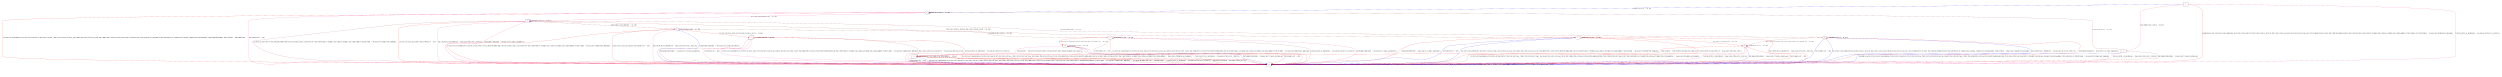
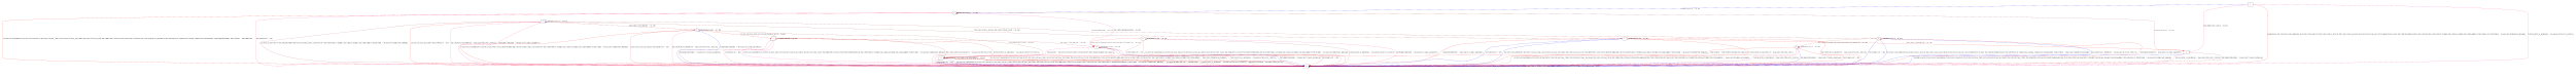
  digraph {
    fontname="Courier Prime"
    node [fontname="Courier Prime" shape=diamond]
    edge [arrowhead=diamond color=brown fontname="Courier Prime"]
    n1 [label=0 shape=box]
    n2 [label=1]
    n3 [label=2 shape=box]
    n4 [label=12 shape=parallelogram]
    n5 [label=3 shape=parallelogram]
    n6 [label=4]
    n7 [label=5 shape=ellipse]
    n8 [label=6]
    n9 [label=7 shape=parallelogram]
    n10 [label=8 shape=ellipse]
    n11 [label=9]
    n12 [label=10 shape=ellipse]
    n13 [label=11 shape=parallelogram]
    n1 -> n2 [color=blue label="TLS13ServerHello / No RSP"]
    n1 -> n3 [arrowhead=onormal color=deeppink label="TLS13EmptyCertificate / No RSP"]
    n1 -> n4 [arrowhead=onormal color=red label="NoRenegotiation-TLS13CertificateRequest-TLS13CertificateVerify-TLS13Certificate_invalid-TLS13Certificate_untrusted-TLS13Certificate_valid-TLS13EmptyCertificate-TLS13EncryptedExtensions-TLS13InvalidCertificateVerify-TLSApplicationData-TLSApplicationDataEmpty-TLSCloseNotify-TLSFinished / FatalAlert(unexpected_message)"]
    n1 -> n4 [arrowhead=normal color=deeppink label="TLS13SH_WITH_00_RandBytes / FatalAlert(protocol_version)"]
    n2 -> n2 [arrowhead=normal label="NoRenegotiation / No RSP"]
    n2 -> n4 [arrowhead=onormal color=red label="TLS13CertificateRequest-TLS13CertificateVerify-TLS13Certificate_invalid-TLS13Certificate_untrusted-TLS13Certificate_valid-TLS13EmptyCertificate-TLS13InvalidCertificateVerify-TLS13SH_WITH_00_RandBytes-TLS13ServerHello-TLSApplicationData-TLSApplicationDataEmpty-TLSChangeCipherSpec-TLSFinished / UnknownPacket"]
    n2 -> n4 [arrowhead=onormal color=deeppink label="TLSCloseNotify / EOF"]
-   n2 -> n5 [arrowhead=normal color=deeppink label="TLS13EncryptedExtensions / No RSP"]
+   n2 -> n12 [arrowhead=normal color=deeppink label="TLS13EncryptedExtensions / No RSP"]
    n3 -> n2 [arrowhead=normal label="TLS13ServerHello / No RSP"]
    n3 -> n4 [arrowhead=normal color=blue label="NoRenegotiation-TLS13CertificateRequest-TLS13CertificateVerify-TLS13Certificate_invalid-TLS13Certificate_untrusted-TLS13Certificate_valid-TLS13EmptyCertificate-TLS13EncryptedExtensions-TLS13InvalidCertificateVerify-TLSApplicationData-TLSApplicationDataEmpty-TLSCloseNotify-TLSFinished / FatalAlert(unexpected_message)"]
    n3 -> n4 [color=deeppink label="TLS13SH_WITH_00_RandBytes / FatalAlert(protocol_version)"]
    n3 -> n4 [arrowhead=onormal label="TLSChangeCipherSpec / FatalAlert(illegal_parameter)"]
    n4 -> n4 [arrowhead=normal color=red label="NoRenegotiation-TLS13CertificateRequest-TLS13CertificateVerify-TLS13Certificate_invalid-TLS13Certificate_untrusted-TLS13Certificate_valid-TLS13EmptyCertificate-TLS13EncryptedExtensions-TLS13InvalidCertificateVerify-TLS13SH_WITH_00_RandBytes-TLS13ServerHello-TLSApplicationData-TLSApplicationDataEmpty-TLSChangeCipherSpec-TLSCloseNotify-TLSFinished / EOF"]
    n5 -> n4 [arrowhead=onormal label="TLS13CertificateVerify-TLS13EncryptedExtensions-TLS13InvalidCertificateVerify-TLS13ServerHello-TLSApplicationData-TLSApplicationDataEmpty-TLSFinished / FatalAlert(unexpected_message)"]
    n5 -> n4 [arrowhead=normal color=red label="TLS13Certificate_untrusted-TLSCloseNotify / EOF"]
    n5 -> n4 [arrowhead=normal color=deeppink label="TLS13SH_WITH_00_RandBytes / FatalAlert(protocol_version)"]
    n5 -> n4 [color=deeppink label="TLSChangeCipherSpec / FatalAlert(illegal_parameter)"]
    n5 -> n5 [arrowhead=normal color=blue label="NoRenegotiation / No RSP"]
    n5 -> n6 [label="TLS13CertificateRequest / No RSP"]
    n5 -> n7 [arrowhead=normal label="TLS13Certificate_invalid-TLS13Certificate_valid / No RSP"]
    n5 -> n8 [arrowhead=onormal label="TLS13UnknownPacket / No RSP"]
    n6 -> n4 [color=red label="TLS13CertificateRequest-TLS13CertificateVerify-TLS13EncryptedExtensions-TLS13InvalidCertificateVerify-TLS13ServerHello-TLSApplicationData-TLSApplicationDataEmpty-TLSFinished / FatalAlert(unexpected_message)"]
    n6 -> n4 [label="TLS13Certificate_untrusted-TLSCloseNotify / EOF"]
    n6 -> n4 [arrowhead=onormal color=deeppink label="TLS13SH_WITH_00_RandBytes / FatalAlert(protocol_version)"]
    n6 -> n4 [color=blue label="TLSChangeCipherSpec / FatalAlert(illegal_parameter)"]
    n6 -> n6 [arrowhead=onormal color=blue label="NoRenegotiation / No RSP"]
    n6 -> n9 [color=red label="TLS13Certificate_invalid-TLS13Certificate_valid / No RSP"]
-   n6 -> n10 [arrowhead=onormal label="TLS13EmptyCertificate / No RSP"]
+   n6 -> n13 [arrowhead=onormal label="TLS13EmptyCertificate / No RSP"]
    n7 -> n4 [arrowhead=normal color=blue label="TLS13CertificateRequest-TLS13Certificate_invalid-TLS13Certificate_untrusted-TLS13Certificate_valid-TLS13EmptyCertificate-TLS13EncryptedExtensions-TLS13ServerHello-TLSApplicationData-TLSApplicationDataEmpty-TLSFinished / FatalAlert(unexpected_message)"]
    n7 -> n4 [color=red label="TLS13InvalidCertificateVerify / FatalAlert(decrypt_error)"]
    n7 -> n4 [color=red label="TLS13SH_WITH_00_RandBytes / FatalAlert(protocol_version)"]
    n7 -> n4 [arrowhead=onormal color=red label="TLSChangeCipherSpec / FatalAlert(illegal_parameter)"]
    n7 -> n4 [color=blue label="TLSCloseNotify / EOF"]
    n7 -> n7 [arrowhead=onormal label="NoRenegotiation / No RSP"]
-   n7 -> n11 [arrowhead=normal color=red label="TLS13CertificateVerify / No RSP"]
+   n7 -> n3 [arrowhead=normal color=red label="TLS13CertificateVerify / No RSP"]
    n8 -> n4 [color=blue label="TLS13CertificateRequest-TLS13Certificate_invalid-TLS13Certificate_untrusted-TLS13Certificate_valid-TLS13EmptyCertificate-TLS13EncryptedExtensions-TLS13ServerHello-TLSApplicationData-TLSApplicationDataEmpty-TLSFinished / FatalAlert(unexpected_message)"]
    n8 -> n4 [arrowhead=onormal color=blue label="TLS13SH_WITH_00_RandBytes / FatalAlert(protocol_version)"]
    n8 -> n4 [color=red label="TLSChangeCipherSpec / FatalAlert(illegal_parameter)"]
    n8 -> n4 [arrowhead=onormal color=blue label="TLSCloseNotify / EOF"]
    n8 -> n8 [arrowhead=normal color=red label="NoRenegotiation / No RSP"]
    n8 -> n11 [label="TLS13CertificateVerify-TLS13InvalidCertificateVerify / No RSP"]
    n9 -> n4 [arrowhead=onormal color=deeppink label="TLS13CertificateRequest-TLS13Certificate_invalid-TLS13Certificate_untrusted-TLS13Certificate_valid-TLS13EmptyCertificate-TLS13EncryptedExtensions-TLS13ServerHello-TLSApplicationData-TLSApplicationDataEmpty-TLSFinished / FatalAlert(unexpected_message)"]
    n9 -> n4 [label="TLS13InvalidCertificateVerify / FatalAlert(decrypt_error)"]
    n9 -> n4 [color=red label="TLS13SH_WITH_00_RandBytes / FatalAlert(protocol_version)"]
    n9 -> n4 [arrowhead=onormal label="TLSChangeCipherSpec / FatalAlert(illegal_parameter)"]
    n9 -> n4 [color=deeppink label="TLSCloseNotify / EOF"]
    n9 -> n9 [arrowhead=onormal color=red label="NoRenegotiation / No RSP"]
+   n9 -> n12 [label="TLS13CertificateVerify / No RSP"]
    n10 -> n4 [label="TLS13CertificateRequest-TLS13Certificate_invalid-TLS13Certificate_untrusted-TLS13Certificate_valid-TLS13EmptyCertificate-TLS13EncryptedExtensions-TLS13ServerHello-TLSApplicationData-TLSApplicationDataEmpty-TLSFinished / FatalAlert(unexpected_message)"]
    n10 -> n4 [arrowhead=normal label="TLS13SH_WITH_00_RandBytes / FatalAlert(protocol_version)"]
    n10 -> n4 [arrowhead=normal color=deeppink label="TLSChangeCipherSpec / FatalAlert(illegal_parameter)"]
    n10 -> n4 [label="TLSCloseNotify / EOF"]
    n10 -> n10 [arrowhead=normal label="NoRenegotiation / No RSP"]
    n10 -> n12 [color=red label="TLS13CertificateVerify-TLS13InvalidCertificateVerify / No RSP"]
    n11 -> n4 [label="TLS13CertificateRequest-TLS13CertificateVerify-TLS13Certificate_invalid-TLS13Certificate_untrusted-TLS13Certificate_valid-TLS13EmptyCertificate-TLS13EncryptedExtensions-TLS13InvalidCertificateVerify-TLS13ServerHello-TLSApplicationData-TLSApplicationDataEmpty / FatalAlert(unexpected_message)"]
    n11 -> n4 [color=deeppink label="TLS13SH_WITH_00_RandBytes / FatalAlert(protocol_version)"]
    n11 -> n4 [color=blue label="TLSChangeCipherSpec / FatalAlert(illegal_parameter)"]
    n11 -> n4 [color=red label="TLSCloseNotify / EOF"]
    n11 -> n11 [color=deeppink label="NoRenegotiation / No RSP"]
    n11 -> n13 [color=red label="TLSFinished / TLSFinished+TLSApplicationData"]
    n12 -> n4 [arrowhead=onormal color=red label="TLS13CertificateRequest-TLS13CertificateVerify-TLS13Certificate_invalid-TLS13Certificate_untrusted-TLS13Certificate_valid-TLS13EmptyCertificate-TLS13EncryptedExtensions-TLS13InvalidCertificateVerify-TLS13ServerHello-TLSApplicationData-TLSApplicationDataEmpty / FatalAlert(unexpected_message)"]
    n12 -> n4 [label="TLS13SH_WITH_00_RandBytes / FatalAlert(protocol_version)"]
    n12 -> n4 [arrowhead=normal color=blue label="TLSChangeCipherSpec / FatalAlert(illegal_parameter)"]
    n12 -> n4 [color=red label="TLSCloseNotify / EOF"]
    n12 -> n12 [label="NoRenegotiation / No RSP"]
    n12 -> n13 [arrowhead=normal color=deeppink label="TLSFinished / TLS13Certificate+TLSCertificateVerify+TLSFinished+TLSApplicationData"]
    n13 -> n4 [arrowhead=normal color=blue label="TLS13CertificateRequest-TLS13CertificateVerify-TLS13Certificate_invalid-TLS13Certificate_untrusted-TLS13Certificate_valid-TLS13EmptyCertificate-TLS13InvalidCertificateVerify-TLS13ServerHello-TLSChangeCipherSpec-TLSFinished / FatalAlert(unexpected_message)"]
    n13 -> n4 [arrowhead=normal color=red label="TLS13EncryptedExtensions / UnknownPacket"]
    n13 -> n4 [color=red label="TLS13SH_WITH_00_RandBytes / FatalAlert(protocol_version)"]
    n13 -> n4 [label="TLSApplicationData / Warning(close_notify)"]
    n13 -> n4 [arrowhead=normal color=blue label="TLSCloseNotify / EOF"]
    n13 -> n13 [arrowhead=onormal label="NoRenegotiation-TLSApplicationDataEmpty / No RSP"]
  }
